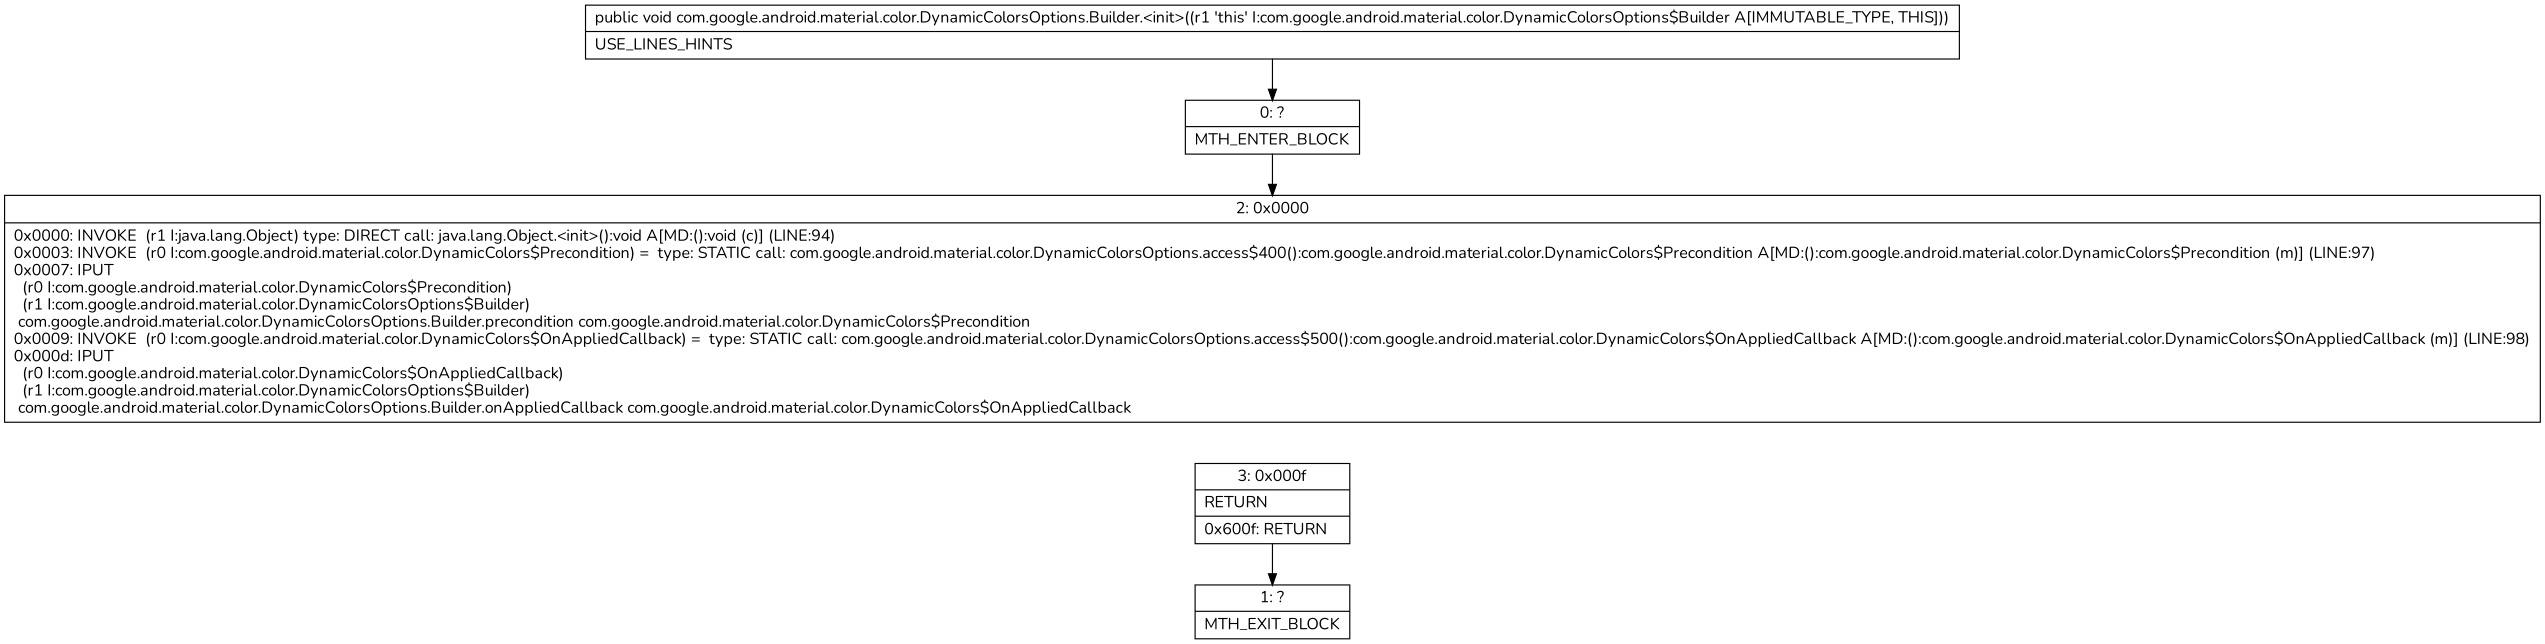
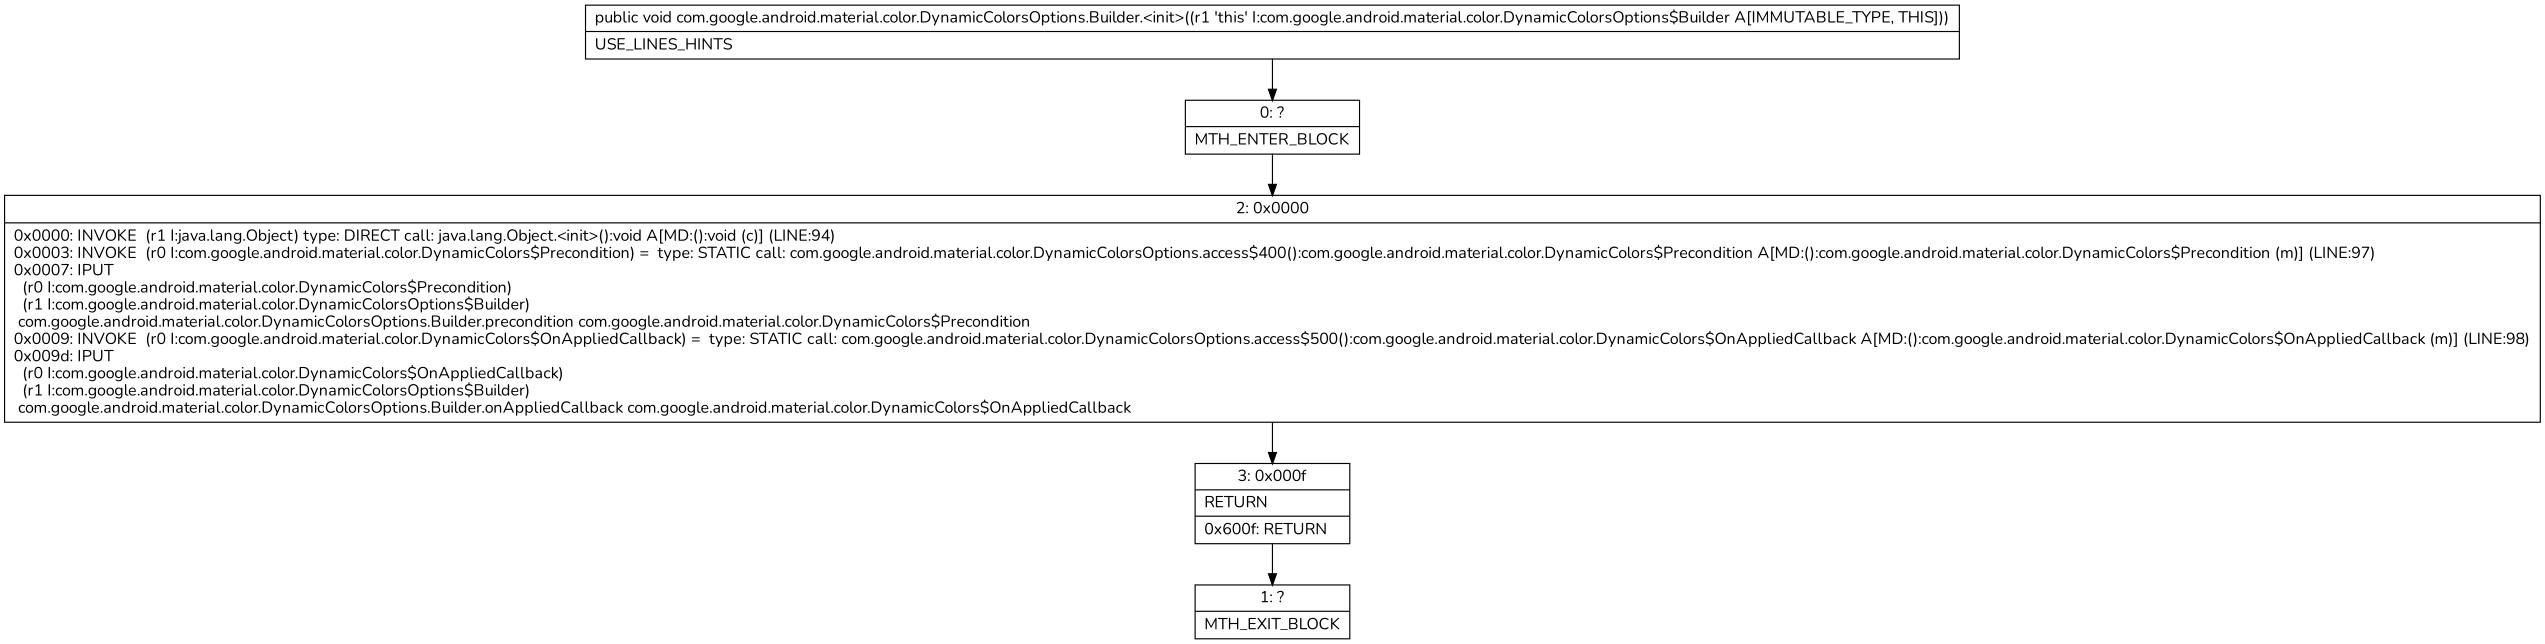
  digraph {
    fontname=Nunito
    node [fontname=Nunito shape=record]
    edge [fontname=Nunito]
    n1 [label="{0\:\ ?|MTH_ENTER_BLOCK\l}"]
-   n2 [label="{2\:\ 0x0000|0x0000: INVOKE  (r1 I:java.lang.Object) type: DIRECT call: java.lang.Object.\<init\>():void A[MD:():void (c)] (LINE:94)\l0x0003: INVOKE  (r0 I:com.google.android.material.color.DynamicColors$Precondition) =  type: STATIC call: com.google.android.material.color.DynamicColorsOptions.access$400():com.google.android.material.color.DynamicColors$Precondition A[MD:():com.google.android.material.color.DynamicColors$Precondition (m)] (LINE:97)\l0x0007: IPUT  \l  (r0 I:com.google.android.material.color.DynamicColors$Precondition)\l  (r1 I:com.google.android.material.color.DynamicColorsOptions$Builder)\l com.google.android.material.color.DynamicColorsOptions.Builder.precondition com.google.android.material.color.DynamicColors$Precondition \l0x0009: INVOKE  (r0 I:com.google.android.material.color.DynamicColors$OnAppliedCallback) =  type: STATIC call: com.google.android.material.color.DynamicColorsOptions.access$500():com.google.android.material.color.DynamicColors$OnAppliedCallback A[MD:():com.google.android.material.color.DynamicColors$OnAppliedCallback (m)] (LINE:98)\l0x000d: IPUT  \l  (r0 I:com.google.android.material.color.DynamicColors$OnAppliedCallback)\l  (r1 I:com.google.android.material.color.DynamicColorsOptions$Builder)\l com.google.android.material.color.DynamicColorsOptions.Builder.onAppliedCallback com.google.android.material.color.DynamicColors$OnAppliedCallback \l}"]
+   n2 [label="{2\:\ 0x0000|0x0000: INVOKE  (r1 I:java.lang.Object) type: DIRECT call: java.lang.Object.\<init\>():void A[MD:():void (c)] (LINE:94)\l0x0003: INVOKE  (r0 I:com.google.android.material.color.DynamicColors$Precondition) =  type: STATIC call: com.google.android.material.color.DynamicColorsOptions.access$400():com.google.android.material.color.DynamicColors$Precondition A[MD:():com.google.android.material.color.DynamicColors$Precondition (m)] (LINE:97)\l0x0007: IPUT  \l  (r0 I:com.google.android.material.color.DynamicColors$Precondition)\l  (r1 I:com.google.android.material.color.DynamicColorsOptions$Builder)\l com.google.android.material.color.DynamicColorsOptions.Builder.precondition com.google.android.material.color.DynamicColors$Precondition \l0x0009: INVOKE  (r0 I:com.google.android.material.color.DynamicColors$OnAppliedCallback) =  type: STATIC call: com.google.android.material.color.DynamicColorsOptions.access$500():com.google.android.material.color.DynamicColors$OnAppliedCallback A[MD:():com.google.android.material.color.DynamicColors$OnAppliedCallback (m)] (LINE:98)\l0x009d: IPUT  \l  (r0 I:com.google.android.material.color.DynamicColors$OnAppliedCallback)\l  (r1 I:com.google.android.material.color.DynamicColorsOptions$Builder)\l com.google.android.material.color.DynamicColorsOptions.Builder.onAppliedCallback com.google.android.material.color.DynamicColors$OnAppliedCallback \l}"]
    n3 [label="{3\:\ 0x000f|RETURN\l|0x600f: RETURN   \l}"]
    n4 [label="{1\:\ ?|MTH_EXIT_BLOCK\l}"]
    n5 [label="{public void com.google.android.material.color.DynamicColorsOptions.Builder.\<init\>((r1 'this' I:com.google.android.material.color.DynamicColorsOptions$Builder A[IMMUTABLE_TYPE, THIS]))  | USE_LINES_HINTS\l}"]
    n1 -> n2
+   n2 -> n3
    n3 -> n4
    n5 -> n1
  }
